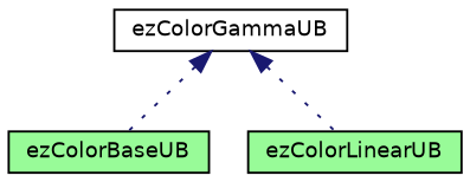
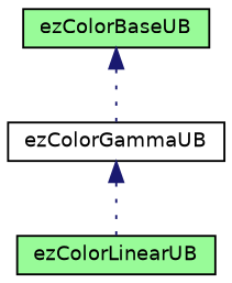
  digraph {
    node [color=black fillcolor=palegreen fontname=Helvetica fontsize=10 shape=record style=filled]
    edge [color=midnightblue dir=back fontname=Helvetica fontsize=10 labelfontname=Helvetica labelfontsize=10 style=dotted]
    n1 [fontcolor=black height=0.2 label=ezColorBaseUB width=0.4]
    n2 [fillcolor=white height=0.2 label=ezColorGammaUB width=0.4]
    n3 [height=0.2 label=ezColorLinearUB width=0.4]
-   n2 -> n1
+   n1 -> n2
    n2 -> n3
  }
